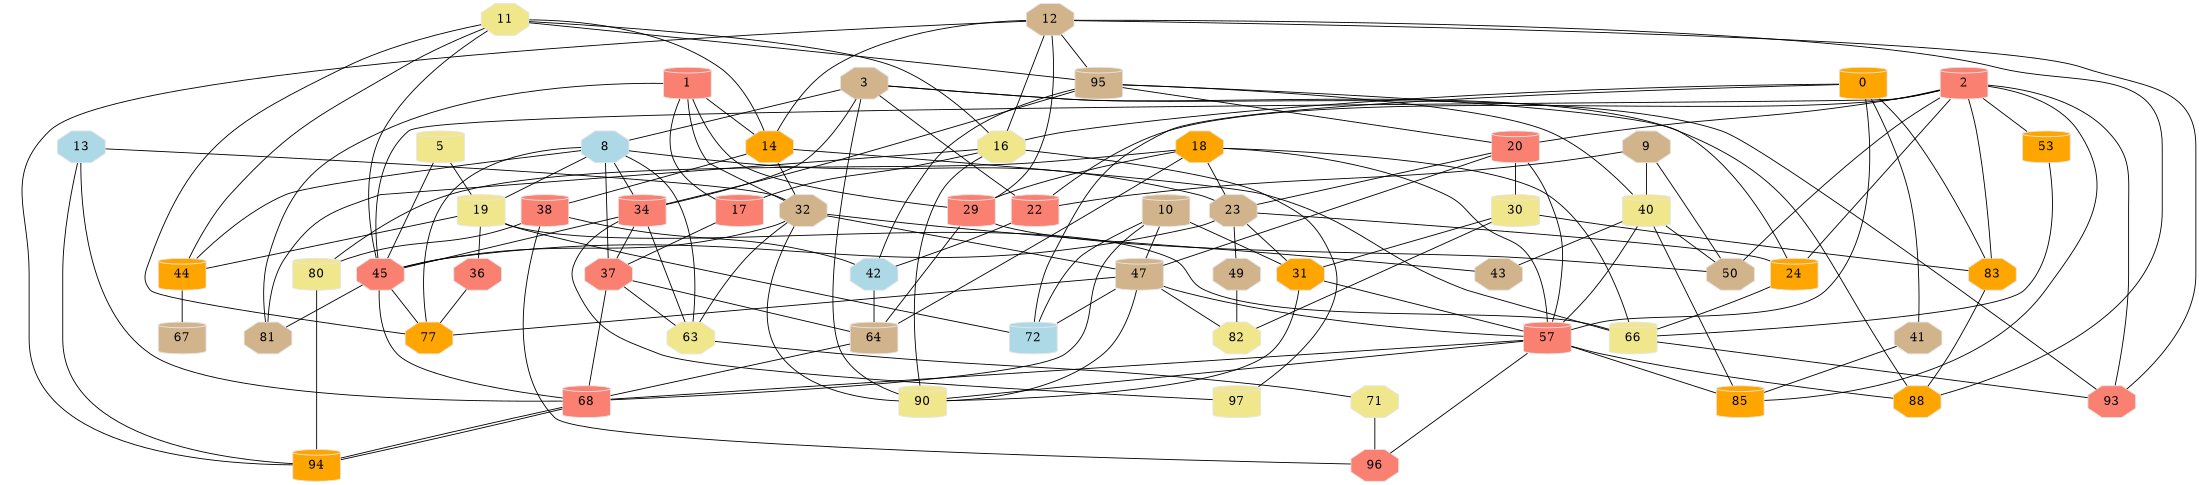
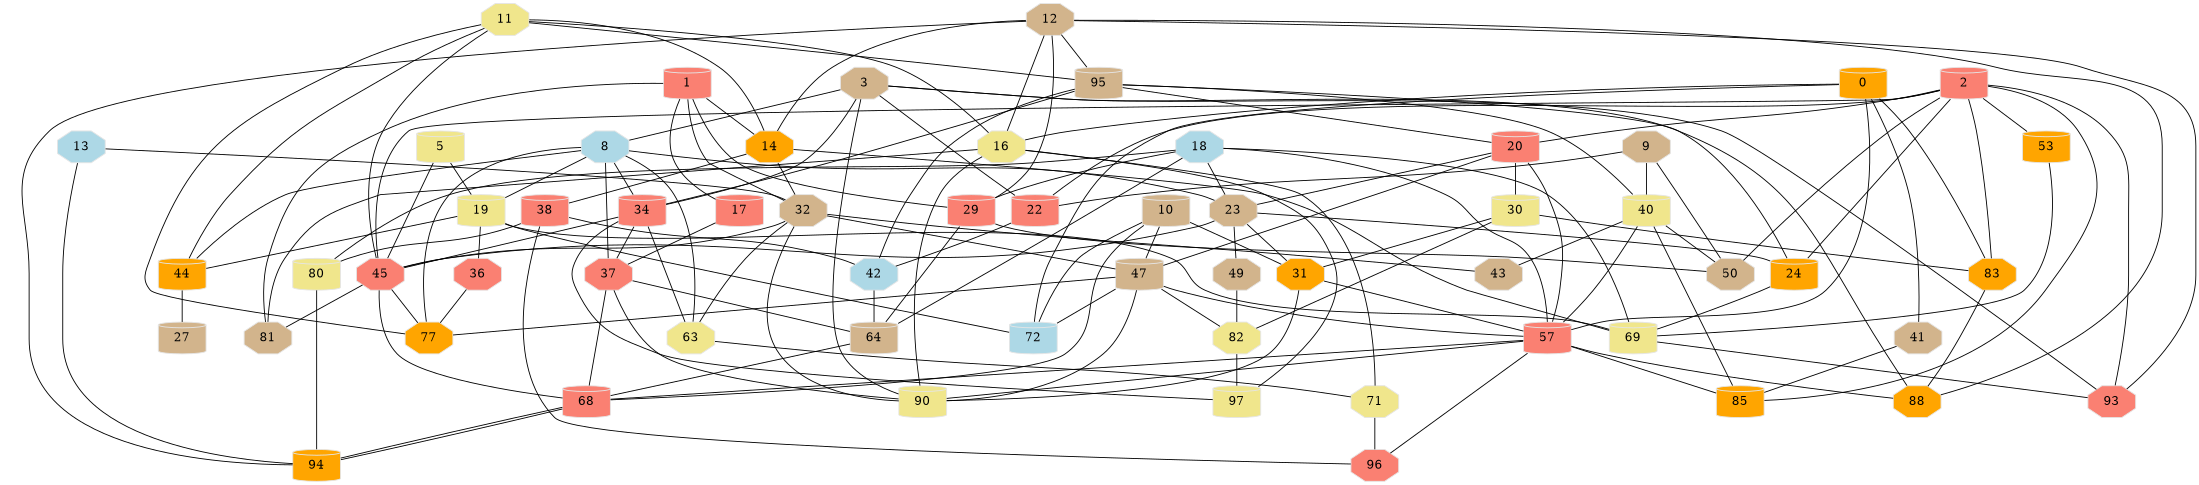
  graph {
    node [color=gray90 fillcolor=salmon shape=cylinder style=filled]
    1 [super="+39"]
    14 [fillcolor=orange shape=octagon super="+65"]
    17 [super="+58"]
    29
    32 [fillcolor=tan shape=octagon super="+99"]
    81 [fillcolor=tan shape=octagon]
    38 [super="+100"]
-   66 [fillcolor=khaki super="+87"]
+   66 [fillcolor=khaki super="+87" label=69]
    37 [shape=octagon super="+48"]
    50 [fillcolor=tan shape=octagon]
    64 [fillcolor=tan super="+77"]
    45 [shape=octagon super="+61"]
    90 [fillcolor=khaki super="+98"]
    63 [fillcolor=khaki shape=octagon super="+91"]
    47 [fillcolor=tan super="+76"]
    43 [fillcolor=tan shape=octagon super="+74"]
    2 [super="+86"]
    20 [super="+46"]
    22
    24 [fillcolor=orange]
    53 [fillcolor=orange]
    83 [fillcolor=orange shape=octagon super="+92"]
    85 [fillcolor=orange]
    93 [shape=octagon]
    57 [super="+89"]
    23 [fillcolor=tan shape=octagon super="+51"]
    30 [fillcolor=khaki super="+52"]
    42 [fillcolor=lightblue shape=octagon]
    n29 [fillcolor=orange label=77 shape=octagon]
    68 [super="+69"]
    88 [fillcolor=orange shape=octagon]
    3 [fillcolor=tan shape=octagon super="+25"]
    8 [fillcolor=lightblue shape=octagon super="+84"]
    34 [super="+78"]
    19 [fillcolor=khaki]
    44 [fillcolor=orange super="+62"]
    97 [fillcolor=khaki]
    5 [fillcolor=khaki]
    72 [fillcolor=lightblue]
    36 [shape=octagon]
    71 [fillcolor=khaki shape=octagon]
    n42 [fillcolor=orange label=0 super="+7"]
    16 [fillcolor=khaki shape=octagon super="+27"]
    41 [fillcolor=tan shape=octagon]
    96 [shape=octagon]
    31 [fillcolor=orange shape=octagon super="+54"]
    49 [fillcolor=tan shape=octagon]
-   67 [fillcolor=tan]
+   67 [fillcolor=tan label=27]
    9 [fillcolor=tan shape=octagon super="+33"]
    40 [fillcolor=khaki super="+59"]
    10 [fillcolor=tan super="+28"]
    82 [fillcolor=khaki shape=octagon super="+95"]
    94 [fillcolor=orange]
    11 [fillcolor=khaki shape=octagon super="+73"]
    n55 [fillcolor=tan label=95 super="+75"]
    12 [fillcolor=tan shape=octagon super="+35"]
    13 [fillcolor=lightblue shape=octagon super="+21"]
    80 [fillcolor=khaki]
-   18 [fillcolor=orange shape=octagon super="+55"]
+   18 [fillcolor=lightblue shape=octagon super="+55"]
    1 -- 14
    1 -- 17
    1 -- 29
    1 -- 32
    1 -- 81
    14 -- 32
    14 -- 38
    14 -- 66
    17 -- 37
    29 -- 50
    29 -- 64
    32 -- 45
    32 -- 90
    32 -- 63
    32 -- 47
    32 -- 43
    38 -- 42
    38 -- 96
    38 -- 80
    66 -- 93
    37 -- 64
-   37 -- 63
+   37 -- 90
    37 -- 68
    64 -- 68
    45 -- 81
    45 -- n29
    45 -- 68
    63 -- 71
    47 -- 90
    47 -- 57
    47 -- n29
    47 -- 72
    47 -- 82
    2 -- 50
    2 -- 45
    2 -- 20
    2 -- 22
    2 -- 24
    2 -- 53
    2 -- 83
    2 -- 85
    2 -- 93
    20 -- 47
    20 -- 57
    20 -- 23
    20 -- 30 [weight=2]
    22 -- 42
    24 -- 66
    53 -- 66
    83 -- 88
    57 -- 90
    57 -- 85
    57 -- 68
    57 -- 88
    57 -- 96
    23 -- 45
    23 -- 24
    23 -- 31
    23 -- 49
    30 -- 83
    30 -- 31
    30 -- 82
    42 -- 64
    68 -- 94
    68 -- 94
    3 -- 90
    3 -- 22
    3 -- 93
    3 -- 88
    3 -- 8
    3 -- 34
    8 -- 37
    8 -- 63
    8 -- 23
    8 -- n29
    8 -- 34 [weight=2]
    8 -- 19
    8 -- 44
    34 -- 37
    34 -- 45
    34 -- 63
    34 -- 97
    19 -- 66
    19 -- 44
    19 -- 72
    19 -- 36
    44 -- 67
    5 -- 45
    5 -- 19
    36 -- n29
    71 -- 96
    n42 -- 83
    n42 -- 57
    n42 -- 72
    n42 -- 16
    n42 -- 41
-   16 -- 17
+   16 -- 71
    16 -- 81
    16 -- 90
    16 -- 97
    41 -- 85
    31 -- 90
    31 -- 57
    49 -- 82
    9 -- 50
    9 -- 22
    9 -- 40
    40 -- 50
    40 -- 43
    40 -- 85
    40 -- 57
    10 -- 47
    10 -- 68
    10 -- 72
    10 -- 31
+   82 -- 97
    11 -- 14
    11 -- 45
    11 -- n29
    11 -- 44
    11 -- 16
    11 -- n55
    n55 -- 20
    n55 -- 24
    n55 -- 42
    n55 -- 34
    n55 -- 40
    12 -- 14
    12 -- 29
    12 -- 93
    12 -- 88
    12 -- 16
    12 -- 94
    12 -- n55
    13 -- 32
-   13 -- 68
    13 -- 94
    80 -- 94
    18 -- 29
    18 -- 66
    18 -- 64
    18 -- 57
    18 -- 23
    18 -- 80
  }
